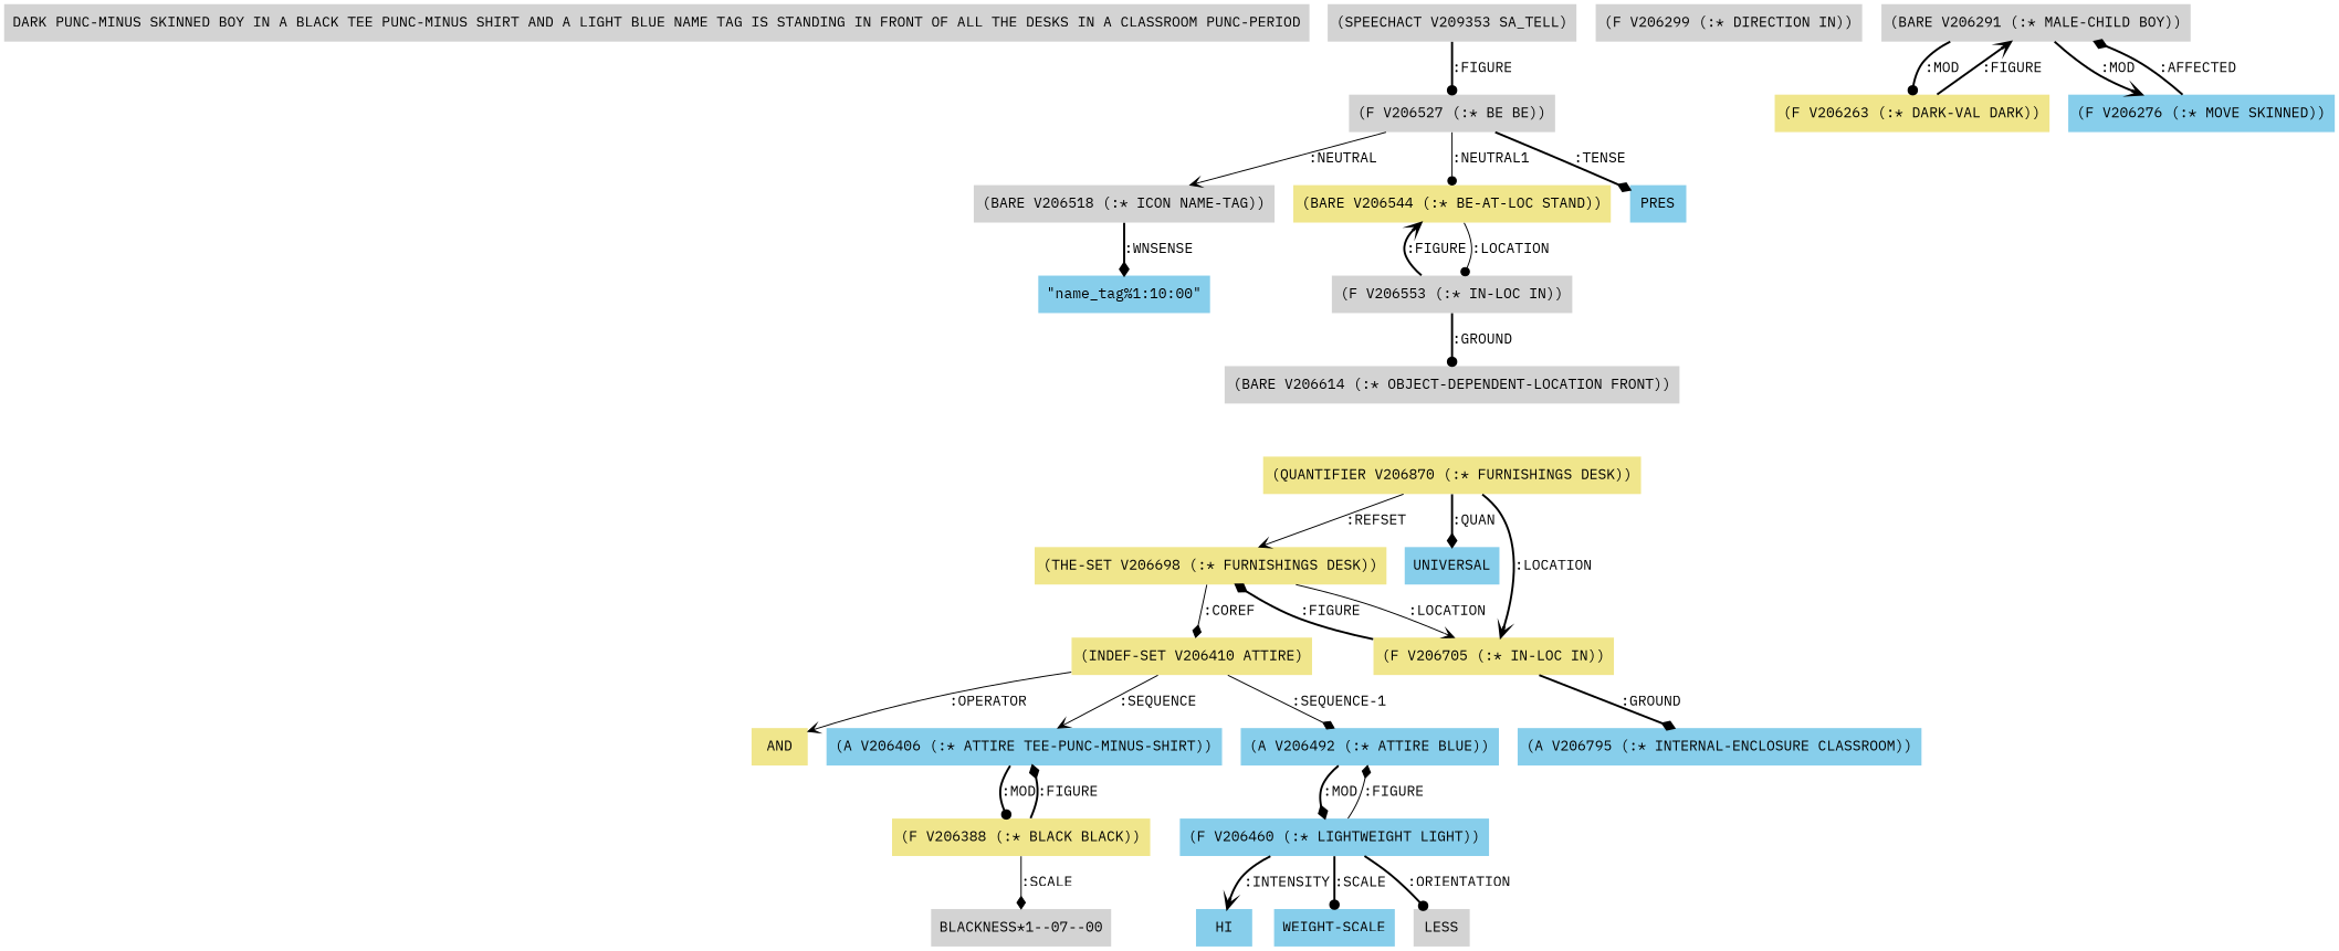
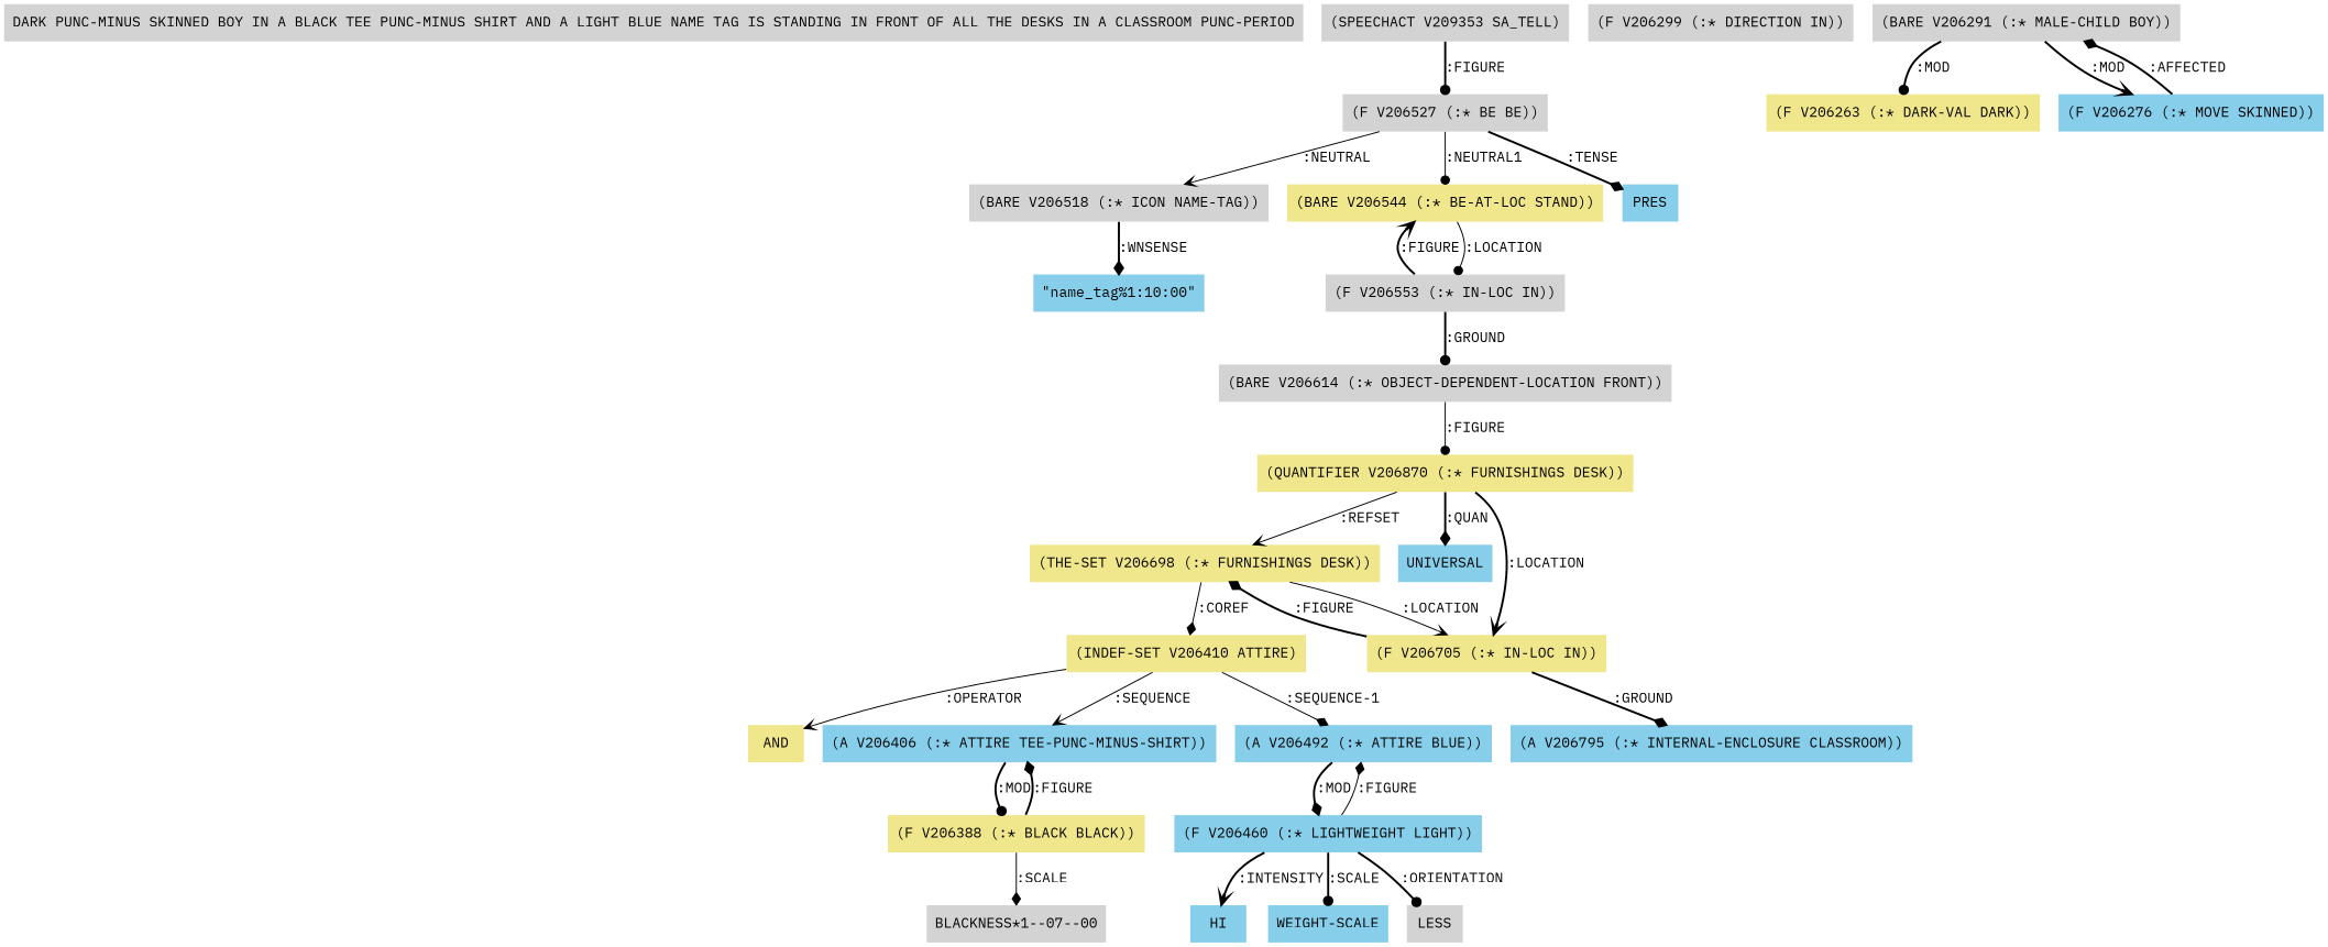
  digraph {
    fontname="IBM Plex Mono"
    node [color=brown fillcolor=lightgrey fontname="IBM Plex Mono" shape=none style=filled]
    edge [arrowhead=diamond fontname="IBM Plex Mono" style=bold]
    "DARK PUNC-MINUS SKINNED BOY IN A BLACK TEE PUNC-MINUS SHIRT AND A LIGHT BLUE NAME TAG IS STANDING IN FRONT OF ALL THE DESKS IN A CLASSROOM PUNC-PERIOD" [color=gray40]
    n2 [color=gray40 label="(SPEECHACT V209353 SA_TELL)"]
    n3 [color=gray40 label="(F V206527 (:* BE BE))"]
    n4 [color=darkgreen label="(BARE V206518 (:* ICON NAME-TAG))"]
    n5 [fillcolor=khaki label="(BARE V206544 (:* BE-AT-LOC STAND))"]
    n6 [color=darkgreen fillcolor=skyblue label=PRES]
    n7 [color=gray40 fillcolor=skyblue label="\"name_tag%1:10:00\""]
    n8 [color=red label="(F V206553 (:* IN-LOC IN))"]
    n9 [color=darkgreen label="(BARE V206614 (:* OBJECT-DEPENDENT-LOCATION FRONT))"]
    n10 [fillcolor=khaki label="(QUANTIFIER V206870 (:* FURNISHINGS DESK))"]
    n11 [color=red fillcolor=khaki label="(THE-SET V206698 (:* FURNISHINGS DESK))"]
    n12 [color=gray40 fillcolor=skyblue label=UNIVERSAL]
    n13 [color=darkgreen fillcolor=khaki label="(F V206705 (:* IN-LOC IN))"]
    n14 [color=darkgreen fillcolor=khaki label="(INDEF-SET V206410 ATTIRE)"]
    n15 [color=red fillcolor=skyblue label="(A V206795 (:* INTERNAL-ENCLOSURE CLASSROOM))"]
    n16 [fillcolor=khaki label=AND]
    n17 [color=gray40 fillcolor=skyblue label="(A V206406 (:* ATTIRE TEE-PUNC-MINUS-SHIRT))"]
    n18 [color=gray40 fillcolor=skyblue label="(A V206492 (:* ATTIRE BLUE))"]
    n19 [fillcolor=khaki label="(F V206388 (:* BLACK BLACK))"]
    n20 [color=red fillcolor=skyblue label="(F V206460 (:* LIGHTWEIGHT LIGHT))"]
    n21 [label="BLACKNESS*1--07--00"]
    n22 [label=LESS]
    n23 [color=gray40 fillcolor=skyblue label=HI]
    n24 [fillcolor=skyblue label="WEIGHT-SCALE"]
    n25 [label="(F V206299 (:* DIRECTION IN))"]
    n26 [label="(BARE V206291 (:* MALE-CHILD BOY))"]
    n27 [color=gray40 fillcolor=khaki label="(F V206263 (:* DARK-VAL DARK))"]
    n28 [fillcolor=skyblue label="(F V206276 (:* MOVE SKINNED))"]
    n2 -> n3 [arrowhead=dot label=":FIGURE"]
    n3 -> n4 [arrowhead=vee label=":NEUTRAL" style=solid]
    n3 -> n5 [arrowhead=dot label=":NEUTRAL1" style=solid]
    n3 -> n6 [label=":TENSE"]
    n4 -> n7 [label=":WNSENSE"]
    n5 -> n8 [arrowhead=dot label=":LOCATION" style=solid]
    n8 -> n5 [arrowhead=vee label=":FIGURE"]
    n8 -> n9 [arrowhead=dot label=":GROUND"]
+   n9 -> n10 [arrowhead=dot label=":FIGURE" style=solid]
    n10 -> n11 [arrowhead=vee label=":REFSET" style=solid]
    n10 -> n12 [label=":QUAN"]
    n10 -> n13 [arrowhead=vee label=":LOCATION"]
    n11 -> n13 [arrowhead=vee label=":LOCATION" style=solid]
    n11 -> n14 [label=":COREF" style=solid]
    n13 -> n11 [label=":FIGURE"]
    n13 -> n15 [label=":GROUND"]
    n14 -> n16 [arrowhead=vee label=":OPERATOR" style=solid]
    n14 -> n17 [arrowhead=vee label=":SEQUENCE" style=solid]
    n14 -> n18 [label=":SEQUENCE-1" style=solid]
    n17 -> n19 [arrowhead=dot label=":MOD"]
    n18 -> n20 [label=":MOD"]
    n19 -> n17 [label=":FIGURE"]
    n19 -> n21 [label=":SCALE" style=solid]
    n20 -> n18 [label=":FIGURE" style=solid]
    n20 -> n22 [arrowhead=dot label=":ORIENTATION"]
    n20 -> n23 [arrowhead=vee label=":INTENSITY"]
    n20 -> n24 [arrowhead=dot label=":SCALE"]
    n26 -> n27 [arrowhead=dot label=":MOD"]
    n26 -> n28 [arrowhead=vee label=":MOD"]
-   n27 -> n26 [arrowhead=vee label=":FIGURE"]
    n28 -> n26 [label=":AFFECTED"]
  }
